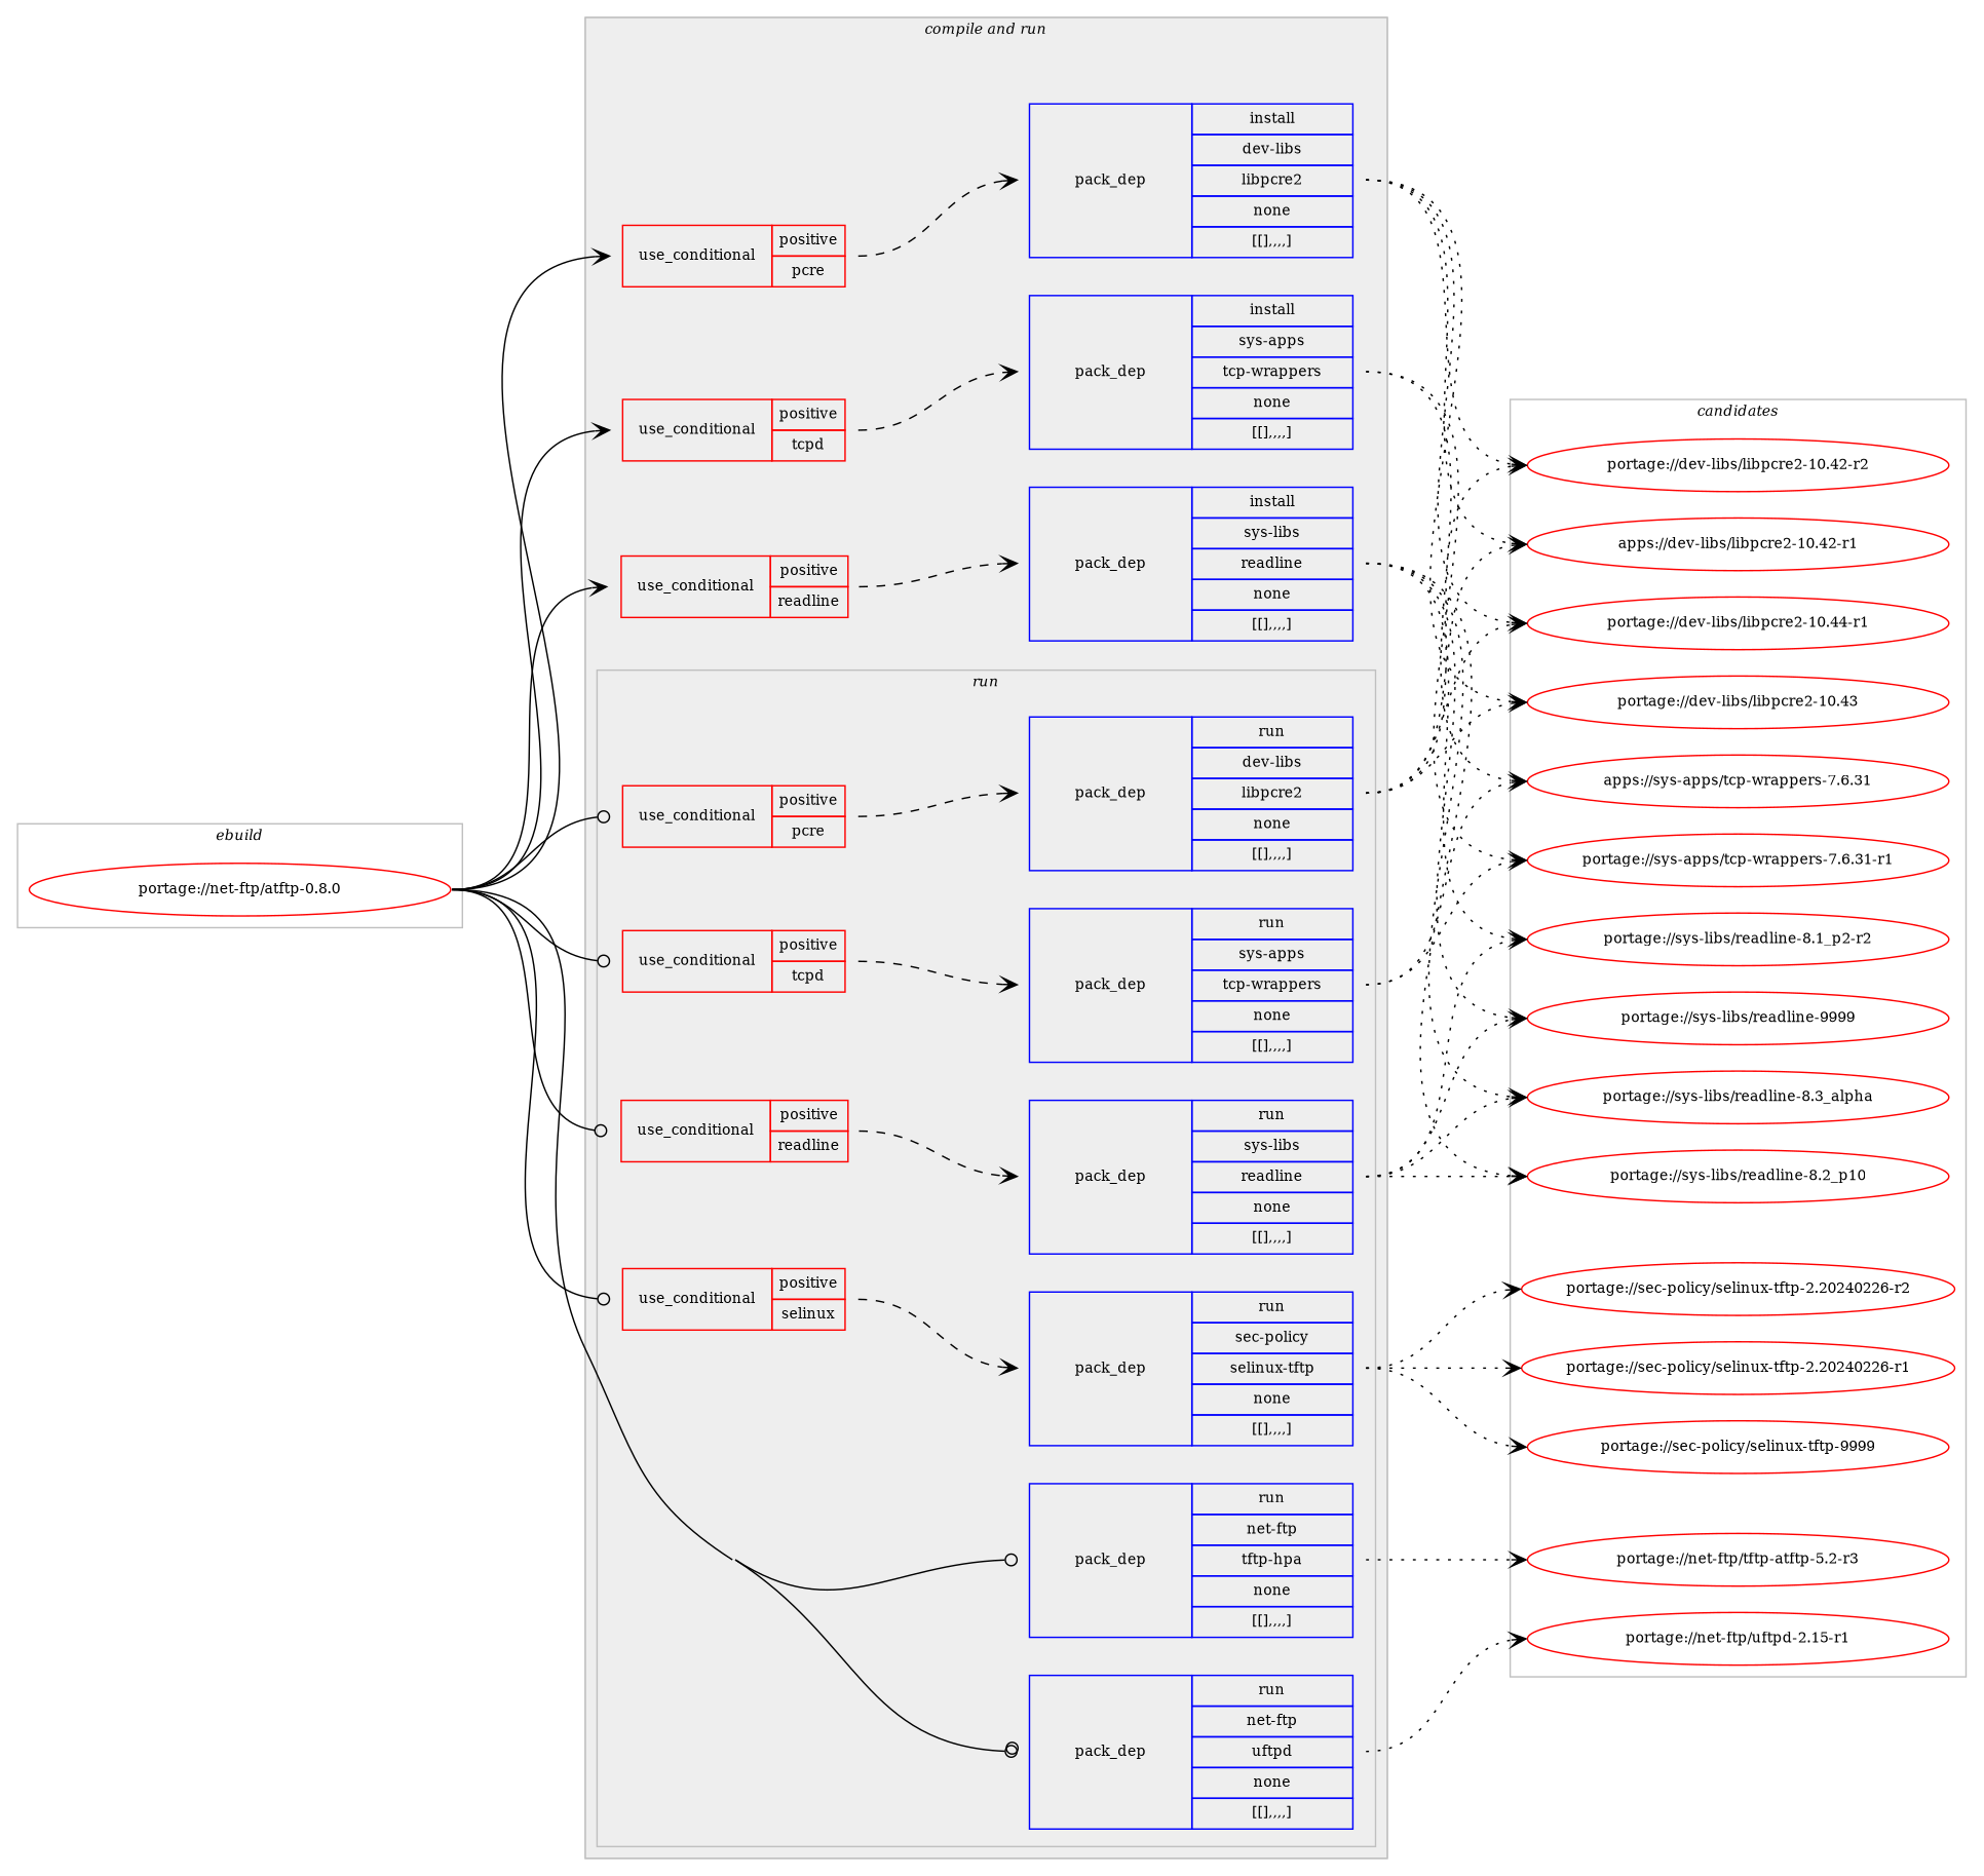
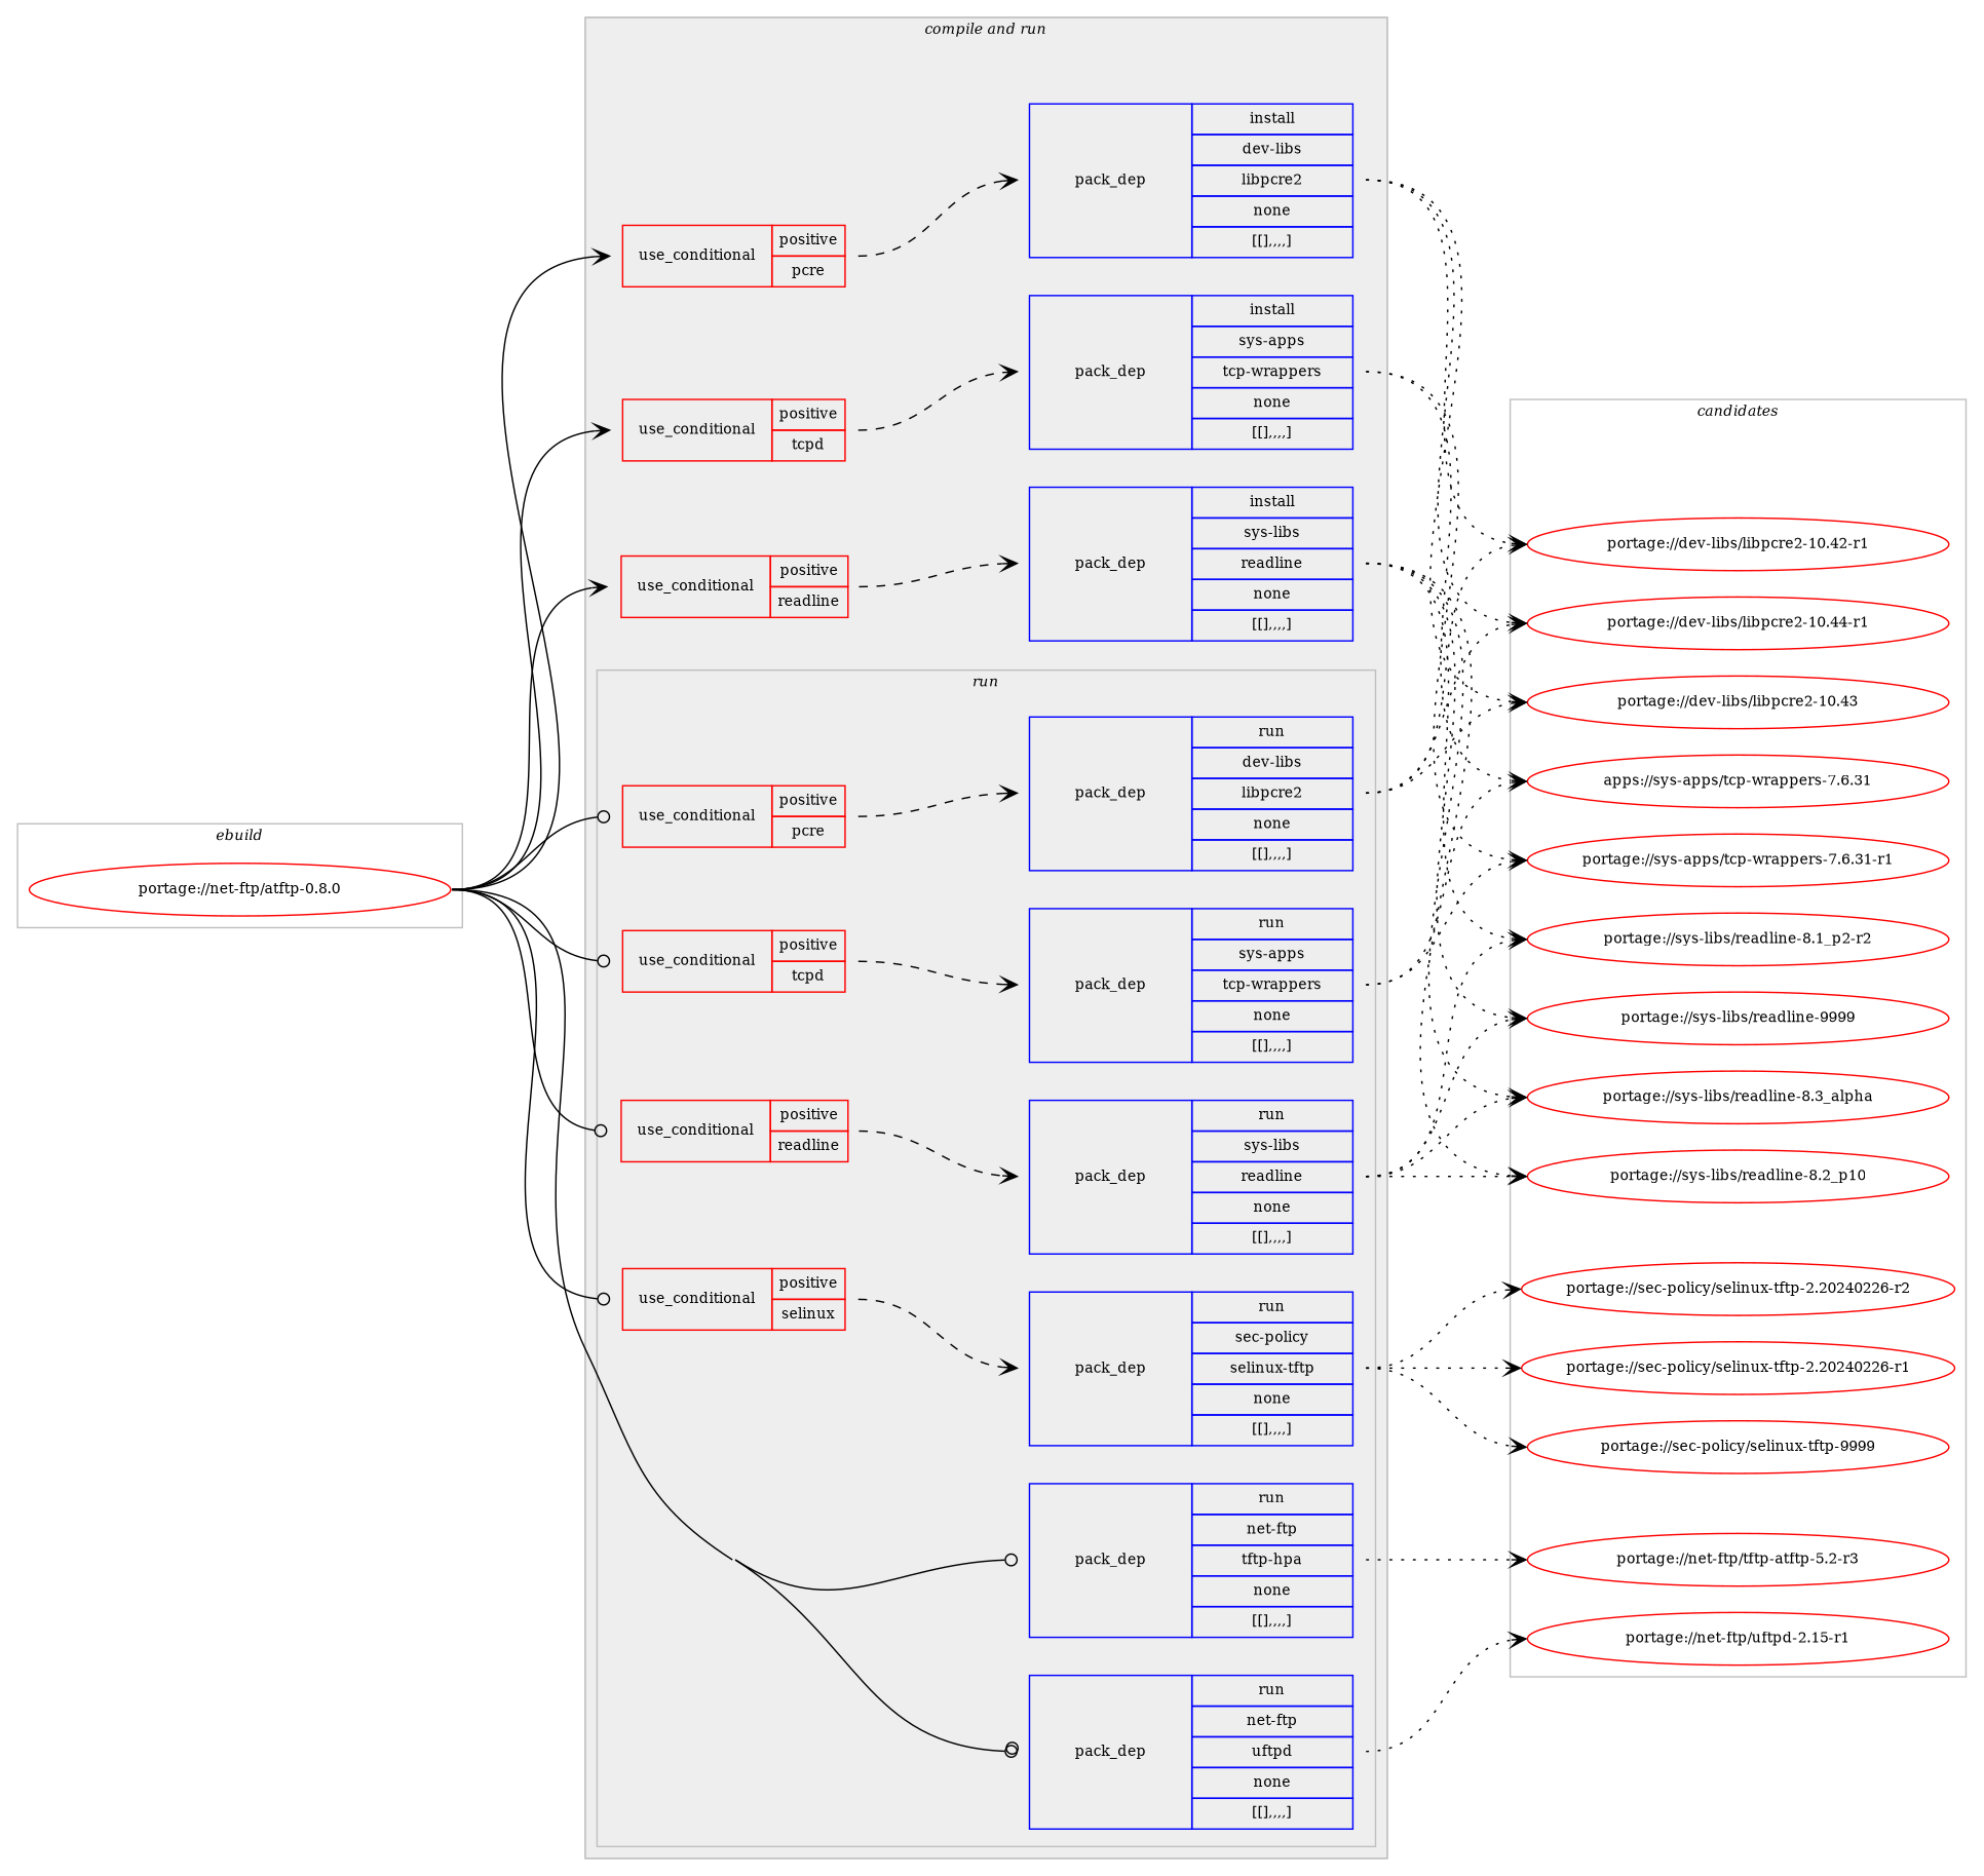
  digraph {
    compound=true
    concentrate=true
    fontname="DejaVu Serif"
    fontsize=10
    newrank=true
    rankdir=LR
    ranksep=1.5
    node [color=red fontname="DejaVu Serif" fontsize=10]
    edge [arrowhead=vee fontname="DejaVu Serif" headport=w style=dotted tailport=e weight=100]
    n1 [label="portage://net-ftp/atftp-0.8.0" width=4]
    n2 [color=blue label=<<TABLE BORDER="0" CELLBORDER="1" CELLSPACING="0" CELLPADDING="4" WIDTH="220"><TR><TD ROWSPAN="6" CELLPADDING="30">pack_dep</TD></TR><TR><TD WIDTH="110">install</TD></TR><TR><TD>dev-libs</TD></TR><TR><TD>libpcre2</TD></TR><TR><TD>none</TD></TR><TR><TD>[[],,,,]</TD></TR></TABLE>> shape=none]
    n3 [label=<<TABLE BORDER="0" CELLBORDER="1" CELLSPACING="0" CELLPADDING="4"><TR><TD ROWSPAN="3" CELLPADDING="10">use_conditional</TD></TR><TR><TD>positive</TD></TR><TR><TD>pcre</TD></TR></TABLE>> shape=none]
    n4 [color=blue label=<<TABLE BORDER="0" CELLBORDER="1" CELLSPACING="0" CELLPADDING="4" WIDTH="220"><TR><TD ROWSPAN="6" CELLPADDING="30">pack_dep</TD></TR><TR><TD WIDTH="110">install</TD></TR><TR><TD>sys-libs</TD></TR><TR><TD>readline</TD></TR><TR><TD>none</TD></TR><TR><TD>[[],,,,]</TD></TR></TABLE>> shape=none]
    n5 [label=<<TABLE BORDER="0" CELLBORDER="1" CELLSPACING="0" CELLPADDING="4"><TR><TD ROWSPAN="3" CELLPADDING="10">use_conditional</TD></TR><TR><TD>positive</TD></TR><TR><TD>readline</TD></TR></TABLE>> shape=none]
    n6 [color=blue label=<<TABLE BORDER="0" CELLBORDER="1" CELLSPACING="0" CELLPADDING="4" WIDTH="220"><TR><TD ROWSPAN="6" CELLPADDING="30">pack_dep</TD></TR><TR><TD WIDTH="110">install</TD></TR><TR><TD>sys-apps</TD></TR><TR><TD>tcp-wrappers</TD></TR><TR><TD>none</TD></TR><TR><TD>[[],,,,]</TD></TR></TABLE>> shape=none]
    n7 [label=<<TABLE BORDER="0" CELLBORDER="1" CELLSPACING="0" CELLPADDING="4"><TR><TD ROWSPAN="3" CELLPADDING="10">use_conditional</TD></TR><TR><TD>positive</TD></TR><TR><TD>tcpd</TD></TR></TABLE>> shape=none]
    n8 [color=blue label=<<TABLE BORDER="0" CELLBORDER="1" CELLSPACING="0" CELLPADDING="4" WIDTH="220"><TR><TD ROWSPAN="6" CELLPADDING="30">pack_dep</TD></TR><TR><TD WIDTH="110">run</TD></TR><TR><TD>dev-libs</TD></TR><TR><TD>libpcre2</TD></TR><TR><TD>none</TD></TR><TR><TD>[[],,,,]</TD></TR></TABLE>> shape=none]
    n9 [label=<<TABLE BORDER="0" CELLBORDER="1" CELLSPACING="0" CELLPADDING="4"><TR><TD ROWSPAN="3" CELLPADDING="10">use_conditional</TD></TR><TR><TD>positive</TD></TR><TR><TD>pcre</TD></TR></TABLE>> shape=none]
    n10 [color=blue label=<<TABLE BORDER="0" CELLBORDER="1" CELLSPACING="0" CELLPADDING="4" WIDTH="220"><TR><TD ROWSPAN="6" CELLPADDING="30">pack_dep</TD></TR><TR><TD WIDTH="110">run</TD></TR><TR><TD>sys-libs</TD></TR><TR><TD>readline</TD></TR><TR><TD>none</TD></TR><TR><TD>[[],,,,]</TD></TR></TABLE>> shape=none]
    n11 [label=<<TABLE BORDER="0" CELLBORDER="1" CELLSPACING="0" CELLPADDING="4"><TR><TD ROWSPAN="3" CELLPADDING="10">use_conditional</TD></TR><TR><TD>positive</TD></TR><TR><TD>readline</TD></TR></TABLE>> shape=none]
    n12 [color=blue label=<<TABLE BORDER="0" CELLBORDER="1" CELLSPACING="0" CELLPADDING="4" WIDTH="220"><TR><TD ROWSPAN="6" CELLPADDING="30">pack_dep</TD></TR><TR><TD WIDTH="110">run</TD></TR><TR><TD>sec-policy</TD></TR><TR><TD>selinux-tftp</TD></TR><TR><TD>none</TD></TR><TR><TD>[[],,,,]</TD></TR></TABLE>> shape=none]
    n13 [label=<<TABLE BORDER="0" CELLBORDER="1" CELLSPACING="0" CELLPADDING="4"><TR><TD ROWSPAN="3" CELLPADDING="10">use_conditional</TD></TR><TR><TD>positive</TD></TR><TR><TD>selinux</TD></TR></TABLE>> shape=none]
    n14 [color=blue label=<<TABLE BORDER="0" CELLBORDER="1" CELLSPACING="0" CELLPADDING="4" WIDTH="220"><TR><TD ROWSPAN="6" CELLPADDING="30">pack_dep</TD></TR><TR><TD WIDTH="110">run</TD></TR><TR><TD>sys-apps</TD></TR><TR><TD>tcp-wrappers</TD></TR><TR><TD>none</TD></TR><TR><TD>[[],,,,]</TD></TR></TABLE>> shape=none]
    n15 [label=<<TABLE BORDER="0" CELLBORDER="1" CELLSPACING="0" CELLPADDING="4"><TR><TD ROWSPAN="3" CELLPADDING="10">use_conditional</TD></TR><TR><TD>positive</TD></TR><TR><TD>tcpd</TD></TR></TABLE>> shape=none]
    n16 [color=blue label=<<TABLE BORDER="0" CELLBORDER="1" CELLSPACING="0" CELLPADDING="4" WIDTH="220"><TR><TD ROWSPAN="6" CELLPADDING="30">pack_dep</TD></TR><TR><TD WIDTH="110">run</TD></TR><TR><TD>net-ftp</TD></TR><TR><TD>tftp-hpa</TD></TR><TR><TD>none</TD></TR><TR><TD>[[],,,,]</TD></TR></TABLE>> shape=none]
    n17 [color=blue label=<<TABLE BORDER="0" CELLBORDER="1" CELLSPACING="0" CELLPADDING="4" WIDTH="220"><TR><TD ROWSPAN="6" CELLPADDING="30">pack_dep</TD></TR><TR><TD WIDTH="110">run</TD></TR><TR><TD>net-ftp</TD></TR><TR><TD>uftpd</TD></TR><TR><TD>none</TD></TR><TR><TD>[[],,,,]</TD></TR></TABLE>> shape=none]
    n18 [label="portage://dev-libs/libpcre2-10.44-r1" width=4]
    n19 [label="portage://dev-libs/libpcre2-10.43" width=4]
-   n20 [label="portage://dev-libs/libpcre2-10.42-r2" width=4]
-   n21 [label="apps://dev-libs/libpcre2-10.42-r1" width=4]
+   n21 [label="portage://dev-libs/libpcre2-10.42-r1" width=4]
    n22 [label="portage://sys-libs/readline-9999" width=4]
    n23 [label="portage://sys-libs/readline-8.3_alpha" width=4]
    n24 [label="portage://sys-libs/readline-8.2_p10" width=4]
    n25 [label="portage://sys-libs/readline-8.1_p2-r2" width=4]
    n26 [label="portage://sys-apps/tcp-wrappers-7.6.31-r1" width=4]
    n27 [label="apps://sys-apps/tcp-wrappers-7.6.31" width=4]
    n28 [label="portage://sec-policy/selinux-tftp-9999" width=4]
    n29 [label="portage://sec-policy/selinux-tftp-2.20240226-r2" width=4]
    n30 [label="portage://sec-policy/selinux-tftp-2.20240226-r1" width=4]
    n31 [label="portage://net-ftp/tftp-atftp-5.2-r3" width=4]
    n32 [label="portage://net-ftp/uftpd-2.15-r1" width=4]
    subgraph cluster_1 {
      color=gray
      label=<<i>ebuild</i>>
      n1
    }
    subgraph cluster_2 {
      color=gray
      label=<<i>dependencies</i>>
      subgraph cluster_3 {
        color=gray
        fillcolor="#eeeeee"
        label=<<i>compile</i>>
        style=filled
        subgraph sub_4 {
          color=gray
          fillcolor="#eeeeee"
          label=<<i>compile</i>>
          style=filled
          n3
          subgraph sub_5 {
            color=gray
            fillcolor="#eeeeee"
            label=<<i>compile</i>>
            style=filled
            n2
          }
        }
        subgraph sub_6 {
          color=gray
          fillcolor="#eeeeee"
          label=<<i>compile</i>>
          style=filled
          n5
          subgraph sub_7 {
            color=gray
            fillcolor="#eeeeee"
            label=<<i>compile</i>>
            style=filled
            n4
          }
        }
        subgraph sub_8 {
          color=gray
          fillcolor="#eeeeee"
          label=<<i>compile</i>>
          style=filled
          n7
          subgraph sub_9 {
            color=gray
            fillcolor="#eeeeee"
            label=<<i>compile</i>>
            style=filled
            n6
          }
        }
      }
      subgraph cluster_10 {
        color=gray
        fillcolor="#eeeeee"
        label=<<i>compile and run</i>>
        style=filled
      }
      subgraph cluster_11 {
        color=gray
        fillcolor="#eeeeee"
        label=<<i>run</i>>
        style=filled
        subgraph sub_12 {
          color=gray
          fillcolor="#eeeeee"
          label=<<i>run</i>>
          style=filled
          n9
          subgraph sub_13 {
            color=gray
            fillcolor="#eeeeee"
            label=<<i>run</i>>
            style=filled
            n8
          }
        }
        subgraph sub_14 {
          color=gray
          fillcolor="#eeeeee"
          label=<<i>run</i>>
          style=filled
          n11
          subgraph sub_15 {
            color=gray
            fillcolor="#eeeeee"
            label=<<i>run</i>>
            style=filled
            n10
          }
        }
        subgraph sub_16 {
          color=gray
          fillcolor="#eeeeee"
          label=<<i>run</i>>
          style=filled
          n13
          subgraph sub_17 {
            color=gray
            fillcolor="#eeeeee"
            label=<<i>run</i>>
            style=filled
            n12
          }
        }
        subgraph sub_18 {
          color=gray
          fillcolor="#eeeeee"
          label=<<i>run</i>>
          style=filled
          n15
          subgraph sub_19 {
            color=gray
            fillcolor="#eeeeee"
            label=<<i>run</i>>
            style=filled
            n14
          }
        }
        subgraph sub_20 {
          color=gray
          fillcolor="#eeeeee"
          label=<<i>run</i>>
          style=filled
          n16
        }
        subgraph sub_21 {
          color=gray
          fillcolor="#eeeeee"
          label=<<i>run</i>>
          style=filled
          n17
        }
      }
    }
    subgraph cluster_22 {
      color=gray
      label=<<i>candidates</i>>
      rank=same
      subgraph sub_23 {
        color=black
        label=<<i>candidates</i>>
        nodesep=1
        rank=same
        n18
        n19
-       n20
        n21
      }
      subgraph sub_24 {
        color=black
        label=<<i>candidates</i>>
        nodesep=1
        rank=same
        n22
        n23
        n24
        n25
      }
      subgraph sub_25 {
        color=black
        label=<<i>candidates</i>>
        nodesep=1
        rank=same
        n26
        n27
      }
      subgraph sub_26 {
        color=black
        label=<<i>candidates</i>>
        nodesep=1
        rank=same
        n18
        n19
-       n20
        n21
      }
      subgraph sub_27 {
        color=black
        label=<<i>candidates</i>>
        nodesep=1
        rank=same
        n22
        n23
        n24
        n25
      }
      subgraph sub_28 {
        color=black
        label=<<i>candidates</i>>
        nodesep=1
        rank=same
        n28
        n29
        n30
      }
      subgraph sub_29 {
        color=black
        label=<<i>candidates</i>>
        nodesep=1
        rank=same
        n26
        n27
      }
      subgraph sub_30 {
        color=black
        label=<<i>candidates</i>>
        nodesep=1
        rank=same
        n31
      }
      subgraph sub_31 {
        color=black
        label=<<i>candidates</i>>
        nodesep=1
        rank=same
        n32
      }
    }
    n1 -> n3 [style=solid weight=20]
    n1 -> n5 [style=solid weight=20]
    n1 -> n7 [style=solid weight=20]
    n1 -> n9 [arrowhead=odot style=solid weight=20]
    n1 -> n11 [arrowhead=odot style=solid weight=20]
    n1 -> n13 [arrowhead=odot style=solid weight=20]
    n1 -> n15 [arrowhead=odot style=solid weight=20]
    n1 -> n16 [arrowhead=odot style=solid weight=20]
    n1 -> n17 [arrowhead=odot style=solid weight=20]
    n2 -> n18
    n2 -> n19
-   n2 -> n20
    n2 -> n21
    n3 -> n2 [style=dashed weight=20]
    n4 -> n22
    n4 -> n23
    n4 -> n24
    n4 -> n25
    n5 -> n4 [style=dashed weight=20]
    n6 -> n26
    n6 -> n27
    n7 -> n6 [style=dashed weight=20]
    n8 -> n18
    n8 -> n19
-   n8 -> n20
    n8 -> n21
    n9 -> n8 [style=dashed weight=20]
    n10 -> n22
    n10 -> n23
    n10 -> n24
    n10 -> n25
    n11 -> n10 [style=dashed weight=20]
    n12 -> n28
    n12 -> n29
    n12 -> n30
    n13 -> n12 [style=dashed weight=20]
    n14 -> n26
    n14 -> n27
    n15 -> n14 [style=dashed weight=20]
    n16 -> n31
    n17 -> n32
  }
